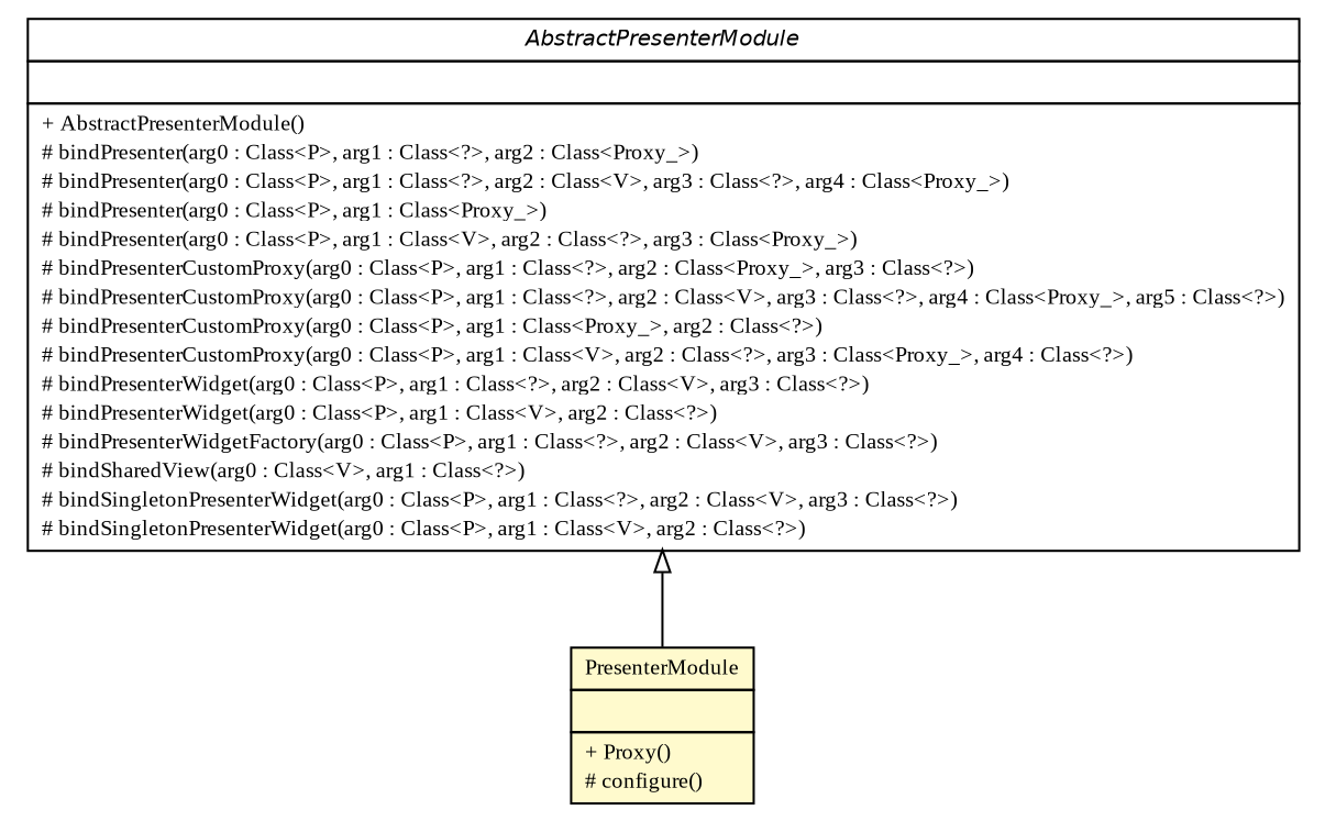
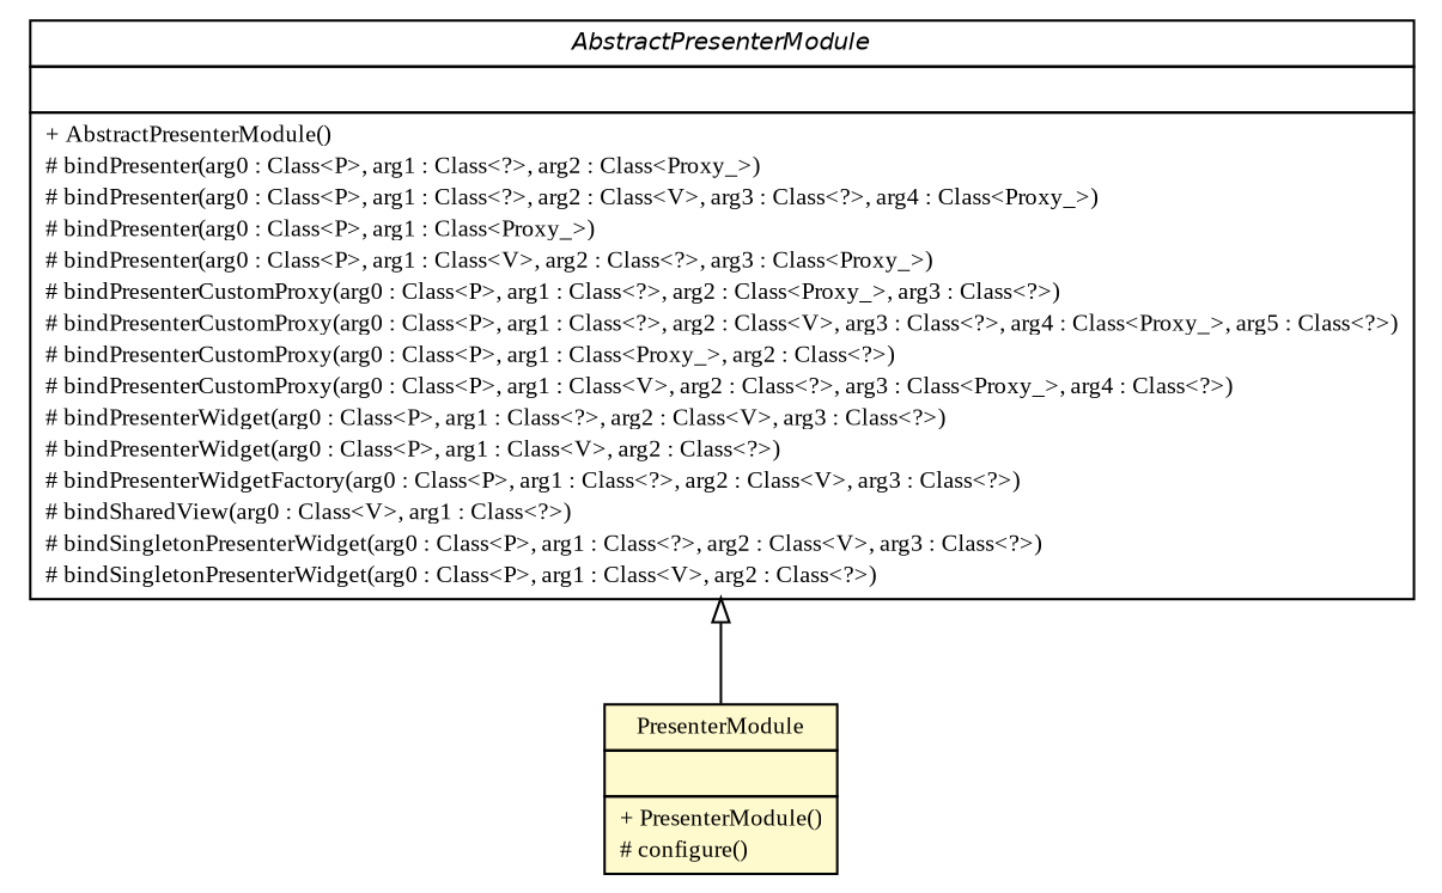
  digraph {
    nodesep=0.25
    ranksep=0.5
    fontname="Liberation Serif"
    node [fontcolor=black fontname="Liberation Serif" fontsize=10.0 shape=plaintext]
-   n1 [label=<<table title="br.net.meditec.client.inject.PresenterModule" border="0" cellborder="1" cellspacing="0" cellpadding="2" port="p" bgcolor="lemonChiffon" href="./PresenterModule.html"> 		<tr><td><table border="0" cellspacing="0" cellpadding="1"> <tr><td align="center" balign="center"> PresenterModule </td></tr> 		</table></td></tr> 		<tr><td><table border="0" cellspacing="0" cellpadding="1"> <tr><td align="left" balign="left">  </td></tr> 		</table></td></tr> 		<tr><td><table border="0" cellspacing="0" cellpadding="1"> <tr><td align="left" balign="left"> + Proxy() </td></tr> <tr><td align="left" balign="left"> # configure() </td></tr> 		</table></td></tr> 		</table>>]
+   n1 [label=<<table title="br.net.meditec.client.inject.PresenterModule" border="0" cellborder="1" cellspacing="0" cellpadding="2" port="p" bgcolor="lemonChiffon" href="./PresenterModule.html"> 		<tr><td><table border="0" cellspacing="0" cellpadding="1"> <tr><td align="center" balign="center"> PresenterModule </td></tr> 		</table></td></tr> 		<tr><td><table border="0" cellspacing="0" cellpadding="1"> <tr><td align="left" balign="left">  </td></tr> 		</table></td></tr> 		<tr><td><table border="0" cellspacing="0" cellpadding="1"> <tr><td align="left" balign="left"> + PresenterModule() </td></tr> <tr><td align="left" balign="left"> # configure() </td></tr> 		</table></td></tr> 		</table>>]
    n2 [label=<<table title="com.gwtplatform.mvp.client.gin.AbstractPresenterModule" border="0" cellborder="1" cellspacing="0" cellpadding="2" port="p" href="http://java.sun.com/j2se/1.4.2/docs/api/com/gwtplatform/mvp/client/gin/AbstractPresenterModule.html"> 		<tr><td><table border="0" cellspacing="0" cellpadding="1"> <tr><td align="center" balign="center"><font face="Helvetica-Oblique"> AbstractPresenterModule </font></td></tr> 		</table></td></tr> 		<tr><td><table border="0" cellspacing="0" cellpadding="1"> <tr><td align="left" balign="left">  </td></tr> 		</table></td></tr> 		<tr><td><table border="0" cellspacing="0" cellpadding="1"> <tr><td align="left" balign="left"> + AbstractPresenterModule() </td></tr> <tr><td align="left" balign="left"> # bindPresenter(arg0 : Class&lt;P&gt;, arg1 : Class&lt;?&gt;, arg2 : Class&lt;Proxy_&gt;) </td></tr> <tr><td align="left" balign="left"> # bindPresenter(arg0 : Class&lt;P&gt;, arg1 : Class&lt;?&gt;, arg2 : Class&lt;V&gt;, arg3 : Class&lt;?&gt;, arg4 : Class&lt;Proxy_&gt;) </td></tr> <tr><td align="left" balign="left"> # bindPresenter(arg0 : Class&lt;P&gt;, arg1 : Class&lt;Proxy_&gt;) </td></tr> <tr><td align="left" balign="left"> # bindPresenter(arg0 : Class&lt;P&gt;, arg1 : Class&lt;V&gt;, arg2 : Class&lt;?&gt;, arg3 : Class&lt;Proxy_&gt;) </td></tr> <tr><td align="left" balign="left"> # bindPresenterCustomProxy(arg0 : Class&lt;P&gt;, arg1 : Class&lt;?&gt;, arg2 : Class&lt;Proxy_&gt;, arg3 : Class&lt;?&gt;) </td></tr> <tr><td align="left" balign="left"> # bindPresenterCustomProxy(arg0 : Class&lt;P&gt;, arg1 : Class&lt;?&gt;, arg2 : Class&lt;V&gt;, arg3 : Class&lt;?&gt;, arg4 : Class&lt;Proxy_&gt;, arg5 : Class&lt;?&gt;) </td></tr> <tr><td align="left" balign="left"> # bindPresenterCustomProxy(arg0 : Class&lt;P&gt;, arg1 : Class&lt;Proxy_&gt;, arg2 : Class&lt;?&gt;) </td></tr> <tr><td align="left" balign="left"> # bindPresenterCustomProxy(arg0 : Class&lt;P&gt;, arg1 : Class&lt;V&gt;, arg2 : Class&lt;?&gt;, arg3 : Class&lt;Proxy_&gt;, arg4 : Class&lt;?&gt;) </td></tr> <tr><td align="left" balign="left"> # bindPresenterWidget(arg0 : Class&lt;P&gt;, arg1 : Class&lt;?&gt;, arg2 : Class&lt;V&gt;, arg3 : Class&lt;?&gt;) </td></tr> <tr><td align="left" balign="left"> # bindPresenterWidget(arg0 : Class&lt;P&gt;, arg1 : Class&lt;V&gt;, arg2 : Class&lt;?&gt;) </td></tr> <tr><td align="left" balign="left"> # bindPresenterWidgetFactory(arg0 : Class&lt;P&gt;, arg1 : Class&lt;?&gt;, arg2 : Class&lt;V&gt;, arg3 : Class&lt;?&gt;) </td></tr> <tr><td align="left" balign="left"> # bindSharedView(arg0 : Class&lt;V&gt;, arg1 : Class&lt;?&gt;) </td></tr> <tr><td align="left" balign="left"> # bindSingletonPresenterWidget(arg0 : Class&lt;P&gt;, arg1 : Class&lt;?&gt;, arg2 : Class&lt;V&gt;, arg3 : Class&lt;?&gt;) </td></tr> <tr><td align="left" balign="left"> # bindSingletonPresenterWidget(arg0 : Class&lt;P&gt;, arg1 : Class&lt;V&gt;, arg2 : Class&lt;?&gt;) </td></tr> 		</table></td></tr> 		</table>>]
    n2 -> n1 [arrowtail=empty dir=back fontname="Liberation Serif" fontsize=10 headport=p labelfontname=Helvetica labelfontsize=10 tailport=p]
  }
